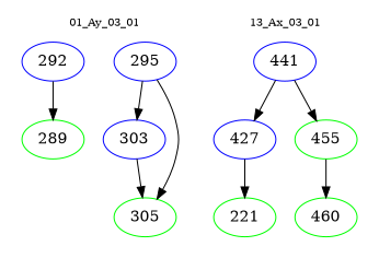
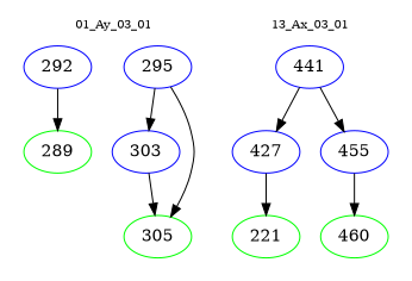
  digraph {
    node [color=blue]
    edge [color=black]
    n1 [label=295]
    n2 [label=292]
    n3 [label=303]
    n4 [color=green label=289]
    n5 [color=green label=305]
    n6 [label=441]
    n7 [label=427]
-   n8 [color=green label=455]
+   n8 [label=455]
    n9 [color=green label=221]
    n10 [color=green label=460]
    subgraph cluster_1 {
      color=white
      fontsize=10
      label="01_Ay_03_01"
      n1
      n2
      n3
      n4
      n5
    }
    subgraph cluster_2 {
      color=white
      fontsize=10
      label="13_Ax_03_01"
      n6
      n7
      n8
      n9
      n10
    }
    n1 -> n3
    n1 -> n5
    n2 -> n4
    n3 -> n5
    n6 -> n7
    n6 -> n8
    n7 -> n9
    n8 -> n10
  }
